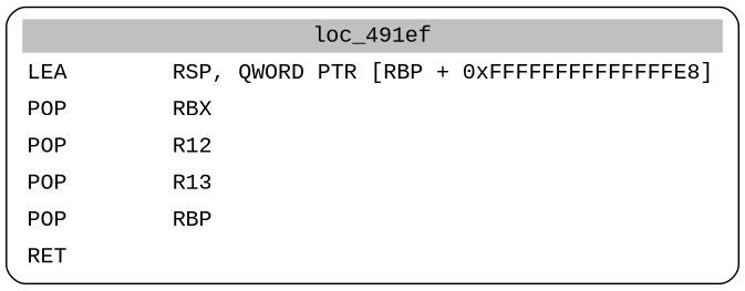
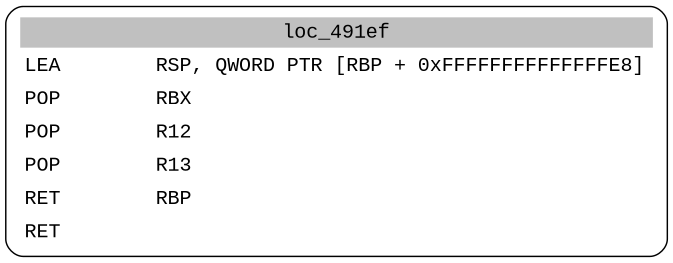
  digraph {
    rankdir=LR
-   n1 [fontname="Courier New" label=<<table border="0" cellborder="0" cellpadding="3"><tr><td align="center" colspan="2" bgcolor="grey">loc_491ef</td></tr><tr><td align="left">LEA        RSP, QWORD PTR [RBP + 0xFFFFFFFFFFFFFFE8]</td></tr><tr><td align="left">POP        RBX</td></tr><tr><td align="left">POP        R12</td></tr><tr><td align="left">POP        R13</td></tr><tr><td align="left">POP        RBP</td></tr><tr><td align="left">RET        </td></tr></table>> shape=Mrecord]
+   n1 [fontname="Courier New" label=<<table border="0" cellborder="0" cellpadding="3"><tr><td align="center" colspan="2" bgcolor="grey">loc_491ef</td></tr><tr><td align="left">LEA        RSP, QWORD PTR [RBP + 0xFFFFFFFFFFFFFFE8]</td></tr><tr><td align="left">POP        RBX</td></tr><tr><td align="left">POP        R12</td></tr><tr><td align="left">POP        R13</td></tr><tr><td align="left">RET        RBP</td></tr><tr><td align="left">RET        </td></tr></table>> shape=Mrecord]
  }
